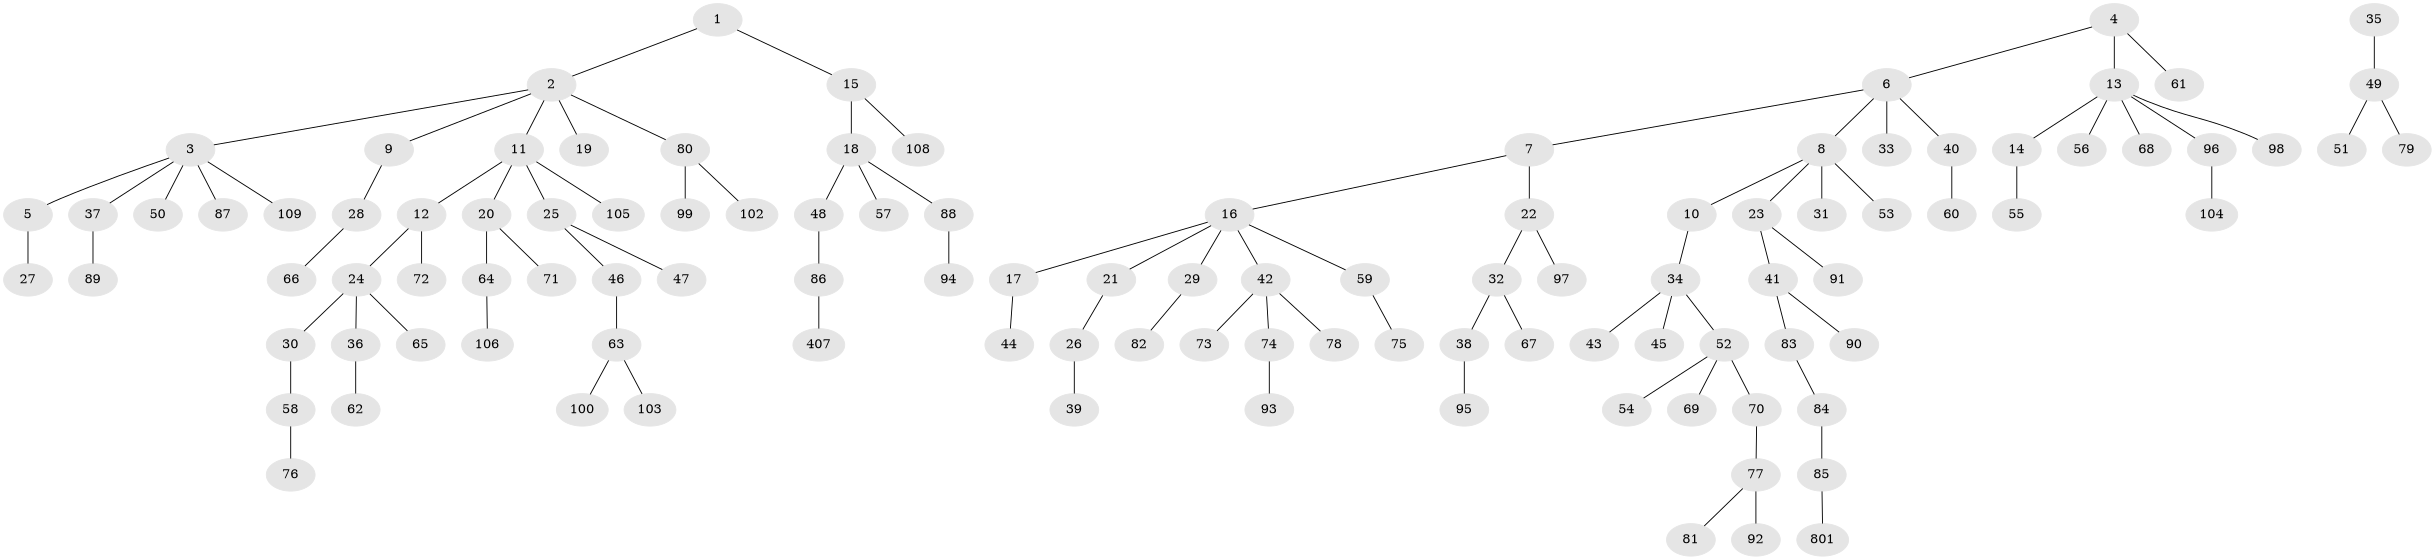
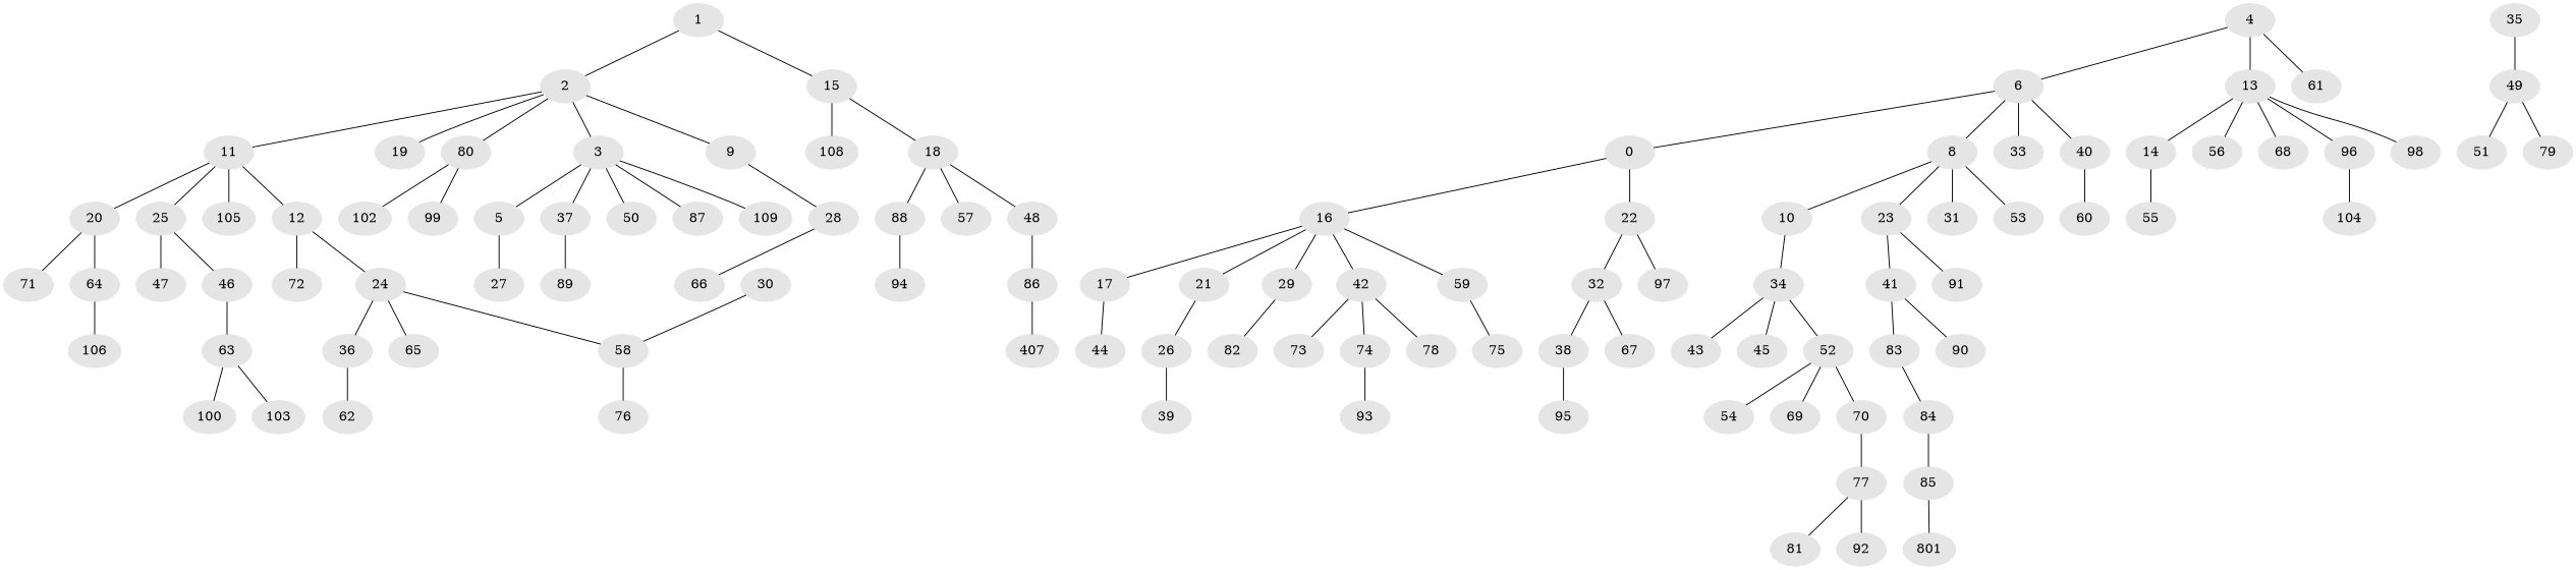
  graph {
    node [color=gray90 style=filled]
    1
    2
    15
    3
    9
    11
    19
    80
    18
    108
    5
    37
    50
    87
    109
    4
    6
    13
    61
    28
    12
    20
    25
    105
    99
    102
    27
    89
-   7
+   7 [label=0]
    8
    33
    40
    14
    56
    68
    96
    98
    16
    22
    10
    23
    31
    53
    60
    17
    21
    29
    42
    59
    32
    97
    34
    41
    91
    66
    43
    45
    52
    24
    72
    64
    71
    46
    47
    30
    36
    65
    55
    104
    48
    57
    88
    44
    26
    82
    73
    74
    78
    75
    86
    94
    106
    39
    38
    67
    83
    90
    58
    62
    63
    35
    49
    76
    95
    54
    69
    70
    51
    79
    84
    93
    100
    103
    n104 [label=407]
    77
    81
    92
    85
    n109 [label=801]
    1 -- 2
    1 -- 15
    2 -- 3
    2 -- 9
    2 -- 11
    2 -- 19
    2 -- 80
    15 -- 18
    15 -- 108
    3 -- 5
    3 -- 37
    3 -- 50
    3 -- 87
    3 -- 109
    9 -- 28
    11 -- 12
    11 -- 20
    11 -- 25
    11 -- 105
    80 -- 99
    80 -- 102
    18 -- 48
    18 -- 57
    18 -- 88
    5 -- 27
    37 -- 89
    4 -- 6
    4 -- 13
    4 -- 61
    6 -- 7
    6 -- 8
    6 -- 33
    6 -- 40
    13 -- 14
    13 -- 56
    13 -- 68
    13 -- 96
    13 -- 98
    28 -- 66
    12 -- 24
    12 -- 72
    20 -- 64
    20 -- 71
    25 -- 46
    25 -- 47
    7 -- 16
    7 -- 22
    8 -- 10
    8 -- 23
    8 -- 31
    8 -- 53
    40 -- 60
    14 -- 55
    96 -- 104
    16 -- 17
    16 -- 21
    16 -- 29
    16 -- 42
    16 -- 59
    22 -- 32
    22 -- 97
    10 -- 34
    23 -- 41
    23 -- 91
    17 -- 44
    21 -- 26
    29 -- 82
    42 -- 73
    42 -- 74
    42 -- 78
    59 -- 75
    32 -- 38
    32 -- 67
    34 -- 43
    34 -- 45
    34 -- 52
    41 -- 83
    41 -- 90
    52 -- 54
    52 -- 69
    52 -- 70
-   24 -- 30
+   24 -- 58
    24 -- 36
    24 -- 65
    64 -- 106
    46 -- 63
    30 -- 58
    36 -- 62
    48 -- 86
    88 -- 94
    26 -- 39
    74 -- 93
    86 -- n104
    38 -- 95
    83 -- 84
    58 -- 76
    63 -- 100
    63 -- 103
    35 -- 49
    49 -- 51
    49 -- 79
    70 -- 77
    84 -- 85
    77 -- 81
    77 -- 92
    85 -- n109
  }
